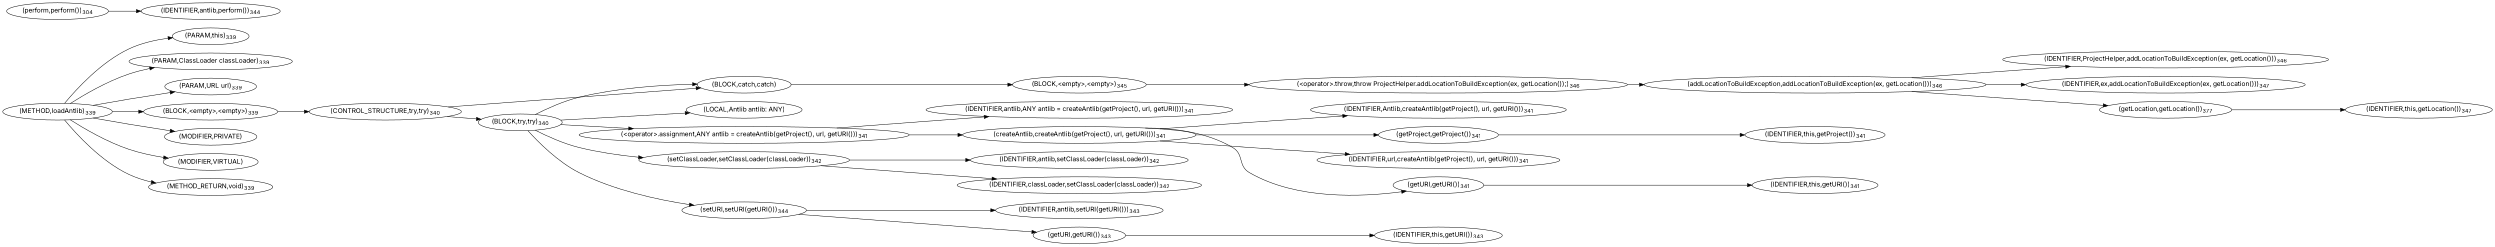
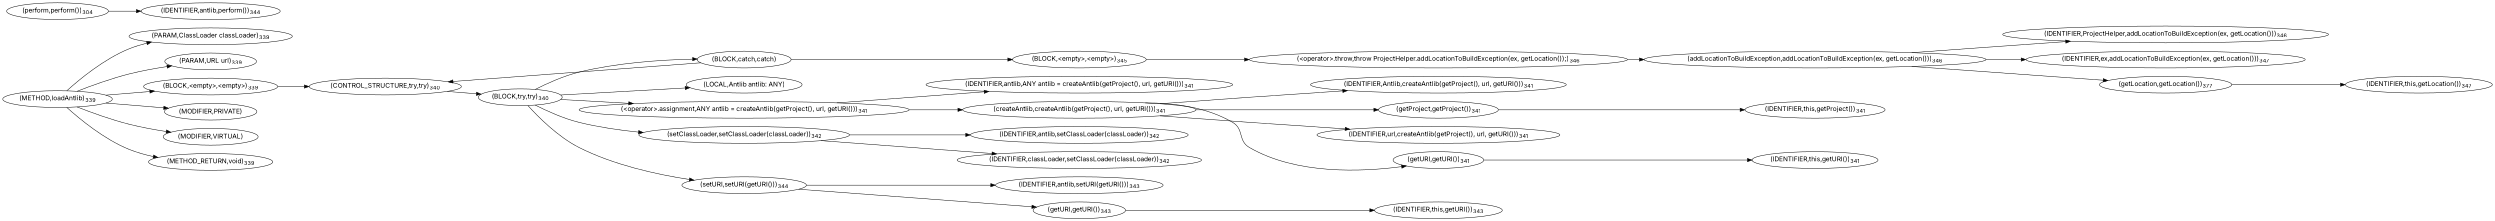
  digraph {
    fontname=Inter
    rankdir=LR
    node [fontname=Inter]
    edge [fontname=Inter]
    n1 [label=<(METHOD,loadAntlib)<SUB>339</SUB>>]
-   n2 [label=<(PARAM,this)<SUB>339</SUB>>]
    n3 [label=<(PARAM,ClassLoader classLoader)<SUB>339</SUB>>]
    n4 [label=<(PARAM,URL url)<SUB>339</SUB>>]
    n5 [label=<(BLOCK,&lt;empty&gt;,&lt;empty&gt;)<SUB>339</SUB>>]
    n6 [label=<(MODIFIER,PRIVATE)>]
    n7 [label=<(MODIFIER,VIRTUAL)>]
    n8 [label=<(METHOD_RETURN,void)<SUB>339</SUB>>]
    n9 [label=<(CONTROL_STRUCTURE,try,try)<SUB>340</SUB>>]
    n10 [label=<(BLOCK,try,try)<SUB>340</SUB>>]
    n11 [label=<(BLOCK,catch,catch)>]
    n12 [label=<(LOCAL,Antlib antlib: ANY)>]
    n13 [label=<(&lt;operator&gt;.assignment,ANY antlib = createAntlib(getProject(), url, getURI()))<SUB>341</SUB>>]
    n14 [label=<(setClassLoader,setClassLoader(classLoader))<SUB>342</SUB>>]
    n15 [label=<(setURI,setURI(getURI()))<SUB>344</SUB>>]
    n16 [label=<(BLOCK,&lt;empty&gt;,&lt;empty&gt;)<SUB>345</SUB>>]
    n17 [label=<(IDENTIFIER,antlib,ANY antlib = createAntlib(getProject(), url, getURI()))<SUB>341</SUB>>]
    n18 [label=<(createAntlib,createAntlib(getProject(), url, getURI()))<SUB>341</SUB>>]
    n19 [label=<(IDENTIFIER,antlib,setClassLoader(classLoader))<SUB>342</SUB>>]
    n20 [label=<(IDENTIFIER,classLoader,setClassLoader(classLoader))<SUB>342</SUB>>]
    n21 [label=<(IDENTIFIER,antlib,setURI(getURI()))<SUB>343</SUB>>]
    n22 [label=<(getURI,getURI())<SUB>343</SUB>>]
    n23 [label=<(perform,perform())<SUB>304</SUB>>]
    n24 [label=<(IDENTIFIER,antlib,perform())<SUB>344</SUB>>]
    n25 [label=<(IDENTIFIER,Antlib,createAntlib(getProject(), url, getURI()))<SUB>341</SUB>>]
    n26 [label=<(getProject,getProject())<SUB>341</SUB>>]
    n27 [label=<(IDENTIFIER,url,createAntlib(getProject(), url, getURI()))<SUB>341</SUB>>]
    n28 [label=<(getURI,getURI())<SUB>341</SUB>>]
    n29 [label=<(IDENTIFIER,this,getProject())<SUB>341</SUB>>]
    n30 [label=<(IDENTIFIER,this,getURI())<SUB>341</SUB>>]
    n31 [label=<(IDENTIFIER,this,getURI())<SUB>343</SUB>>]
    n32 [label=<(&lt;operator&gt;.throw,throw ProjectHelper.addLocationToBuildException(ex, getLocation());)<SUB>346</SUB>>]
    n33 [label=<(addLocationToBuildException,addLocationToBuildException(ex, getLocation()))<SUB>346</SUB>>]
    n34 [label=<(IDENTIFIER,ProjectHelper,addLocationToBuildException(ex, getLocation()))<SUB>346</SUB>>]
    n35 [label=<(IDENTIFIER,ex,addLocationToBuildException(ex, getLocation()))<SUB>347</SUB>>]
    n36 [label=<(getLocation,getLocation())<SUB>377</SUB>>]
    n37 [label=<(IDENTIFIER,this,getLocation())<SUB>347</SUB>>]
-   n1 -> n2
    n1 -> n3
    n1 -> n4
    n1 -> n5
    n1 -> n6
    n1 -> n7
    n1 -> n8
    n5 -> n9
    n9 -> n10
-   n9 -> n11
+   n11 -> n9
    n10 -> n11
    n10 -> n12
    n10 -> n13
    n10 -> n14
    n10 -> n15
    n11 -> n16
    n13 -> n17
    n13 -> n18
    n14 -> n19
    n14 -> n20
    n15 -> n21
    n15 -> n22
    n16 -> n32
    n18 -> n25
    n18 -> n26
    n18 -> n27
    n18 -> n28
    n22 -> n31
    n23 -> n24
    n26 -> n29
    n28 -> n30
    n32 -> n33
    n33 -> n34
    n33 -> n35
    n33 -> n36
    n36 -> n37
  }
